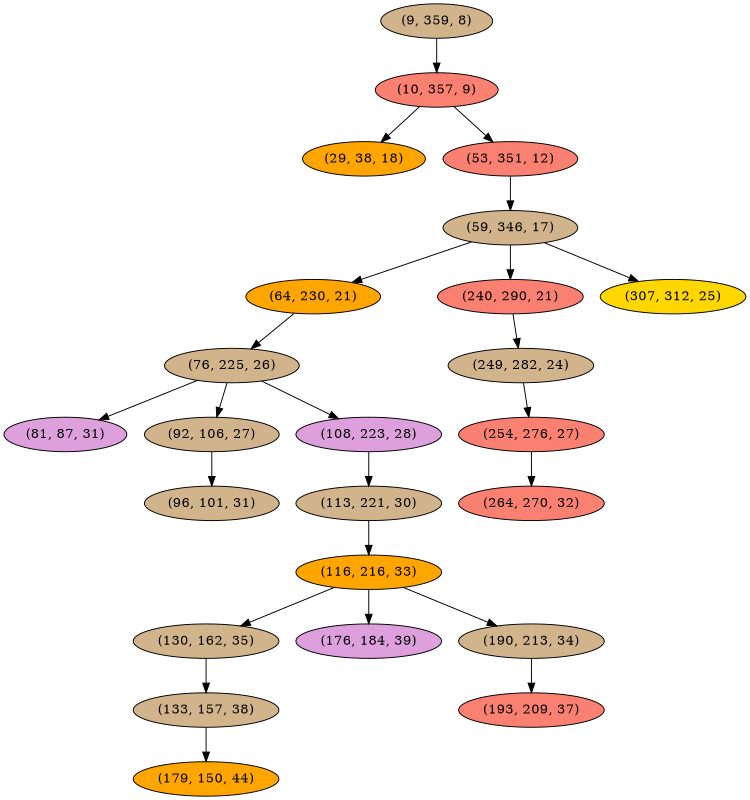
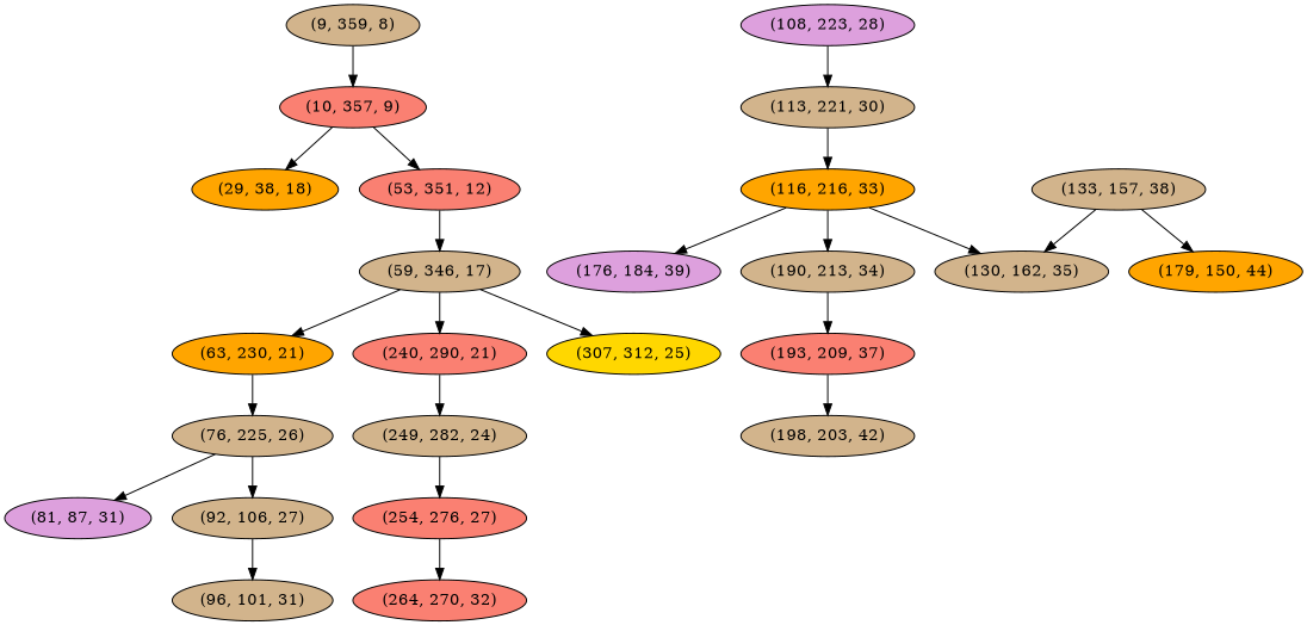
  digraph {
    node [fillcolor=tan style=filled]
    "(10, 357, 9)" [fillcolor=salmon]
    "(9, 359, 8)"
    "(29, 38, 18)" [fillcolor=orange]
    "(53, 351, 12)" [fillcolor=salmon]
    "(59, 346, 17)"
-   "(63, 230, 21)" [fillcolor=orange label="(64, 230, 21)"]
+   "(63, 230, 21)" [fillcolor=orange]
    "(240, 290, 21)" [fillcolor=salmon]
    "(307, 312, 25)" [fillcolor=gold]
    "(76, 225, 26)"
    "(249, 282, 24)"
    "(81, 87, 31)" [fillcolor=plum]
    "(92, 106, 27)"
    "(108, 223, 28)" [fillcolor=plum]
    "(96, 101, 31)"
    "(113, 221, 30)"
    "(116, 216, 33)" [fillcolor=orange]
    "(130, 162, 35)"
    "(176, 184, 39)" [fillcolor=plum]
    "(190, 213, 34)"
    "(133, 157, 38)"
    "(193, 209, 37)" [fillcolor=salmon]
    n22 [fillcolor=orange label="(179, 150, 44)"]
+   "(198, 203, 42)"
    "(254, 276, 27)" [fillcolor=salmon]
    "(264, 270, 32)" [fillcolor=salmon]
    "(10, 357, 9)" -> "(29, 38, 18)"
    "(10, 357, 9)" -> "(53, 351, 12)"
    "(9, 359, 8)" -> "(10, 357, 9)"
    "(53, 351, 12)" -> "(59, 346, 17)"
    "(59, 346, 17)" -> "(63, 230, 21)"
    "(59, 346, 17)" -> "(240, 290, 21)"
    "(59, 346, 17)" -> "(307, 312, 25)"
    "(63, 230, 21)" -> "(76, 225, 26)"
    "(240, 290, 21)" -> "(249, 282, 24)"
    "(76, 225, 26)" -> "(81, 87, 31)"
    "(76, 225, 26)" -> "(92, 106, 27)"
-   "(76, 225, 26)" -> "(108, 223, 28)"
    "(249, 282, 24)" -> "(254, 276, 27)"
    "(92, 106, 27)" -> "(96, 101, 31)"
    "(108, 223, 28)" -> "(113, 221, 30)"
    "(113, 221, 30)" -> "(116, 216, 33)"
    "(116, 216, 33)" -> "(130, 162, 35)"
    "(116, 216, 33)" -> "(176, 184, 39)"
    "(116, 216, 33)" -> "(190, 213, 34)"
-   "(130, 162, 35)" -> "(133, 157, 38)"
+   "(133, 157, 38)" -> "(130, 162, 35)"
    "(190, 213, 34)" -> "(193, 209, 37)"
    "(133, 157, 38)" -> n22
+   "(193, 209, 37)" -> "(198, 203, 42)"
    "(254, 276, 27)" -> "(264, 270, 32)"
  }
